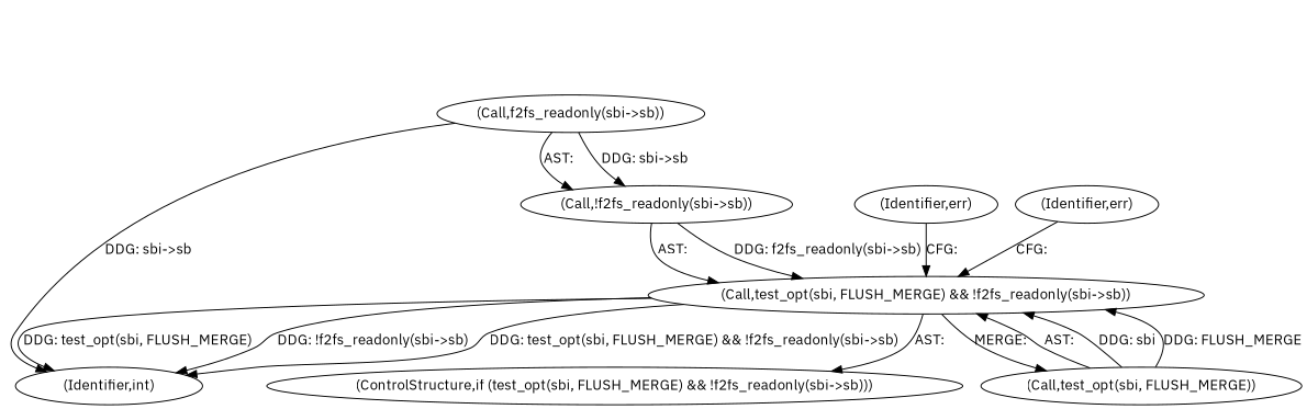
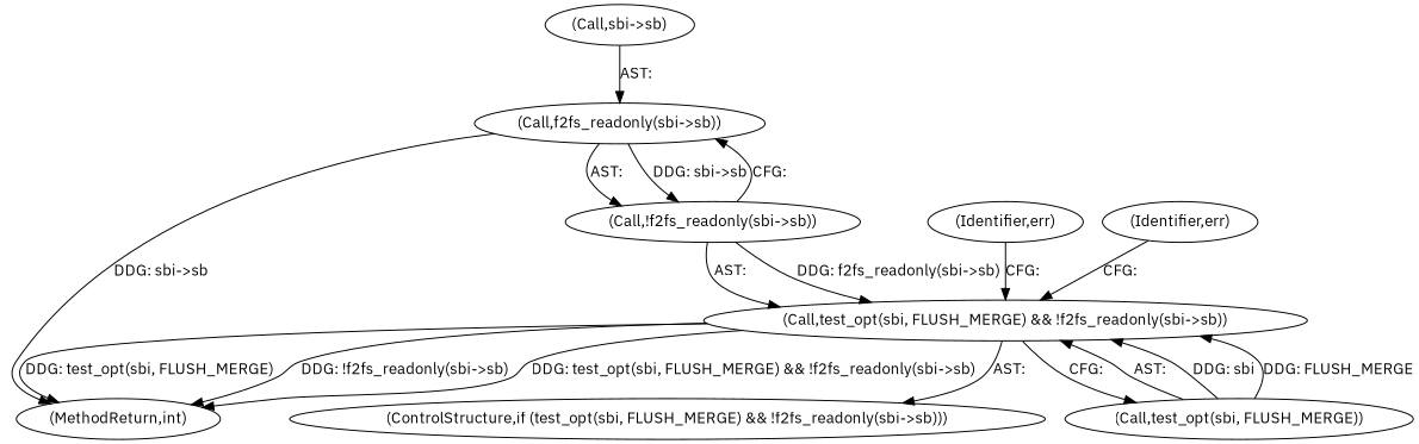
  digraph {
    fontname="IBM Plex Sans"
    node [fontname="IBM Plex Sans"]
    edge [fontname="IBM Plex Sans"]
    n1 [label="(Call,f2fs_readonly(sbi->sb))"]
    n2 [label="(Call,!f2fs_readonly(sbi->sb))"]
-   n3 [label="(Identifier,int)"]
+   n3 [label="(MethodReturn,int)"]
    n4 [label="(Call,test_opt(sbi, FLUSH_MERGE) && !f2fs_readonly(sbi->sb))"]
+   n5 [label="(Call,sbi->sb)"]
    n6 [label="(ControlStructure,if (test_opt(sbi, FLUSH_MERGE) && !f2fs_readonly(sbi->sb)))"]
    n7 [label="(Call,test_opt(sbi, FLUSH_MERGE))"]
    n8 [label="(Identifier,err)"]
    n9 [label="(Identifier,err)"]
    n1 -> n2 [label="AST: "]
    n1 -> n2 [label="DDG: sbi->sb"]
    n1 -> n3 [label="DDG: sbi->sb"]
+   n2 -> n1 [label="CFG: "]
    n2 -> n4 [label="AST: "]
    n2 -> n4 [label="DDG: f2fs_readonly(sbi->sb)"]
    n4 -> n3 [label="DDG: test_opt(sbi, FLUSH_MERGE)"]
    n4 -> n3 [label="DDG: !f2fs_readonly(sbi->sb)"]
    n4 -> n3 [label="DDG: test_opt(sbi, FLUSH_MERGE) && !f2fs_readonly(sbi->sb)"]
    n4 -> n6 [label="AST: "]
-   n4 -> n7 [label="MERGE: "]
+   n4 -> n7 [label="CFG: "]
+   n5 -> n1 [label="AST: "]
    n7 -> n4 [label="AST: "]
    n7 -> n4 [label="DDG: sbi"]
    n7 -> n4 [label="DDG: FLUSH_MERGE"]
    n8 -> n4 [label="CFG: "]
    n9 -> n4 [label="CFG: "]
  }
